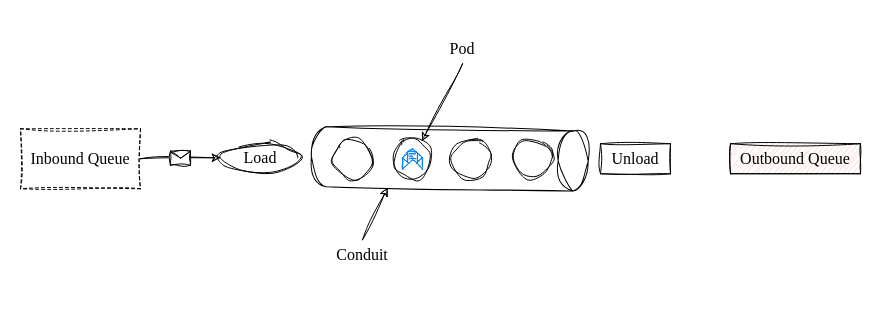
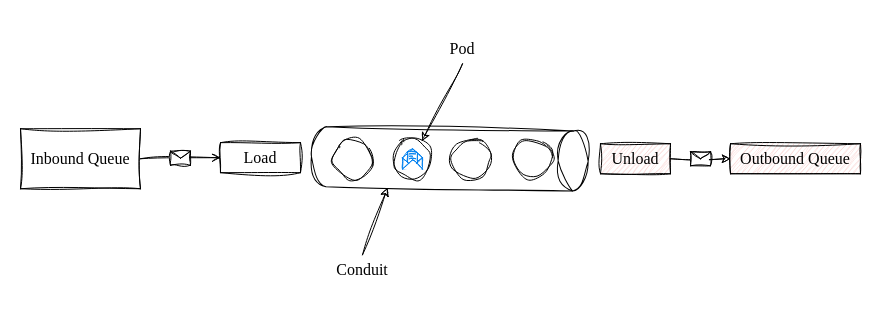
  <mxCell id="0" />
  <mxCell id="1" parent="0" />
  <mxCell id="2" value="" style="shape=cylinder3;whiteSpace=wrap;html=1;boundedLbl=1;backgroundOutline=1;size=15;rotation=91;sketch=1;curveFitting=1;jiggle=2;fontSize=16;" parent="1" vertex="1"><mxGeometry x="419.3" y="20" width="60" height="276.75" as="geometry" /></mxCell>
- <mxCell id="3" value="Inbound Queue" style="rounded=0;whiteSpace=wrap;html=1;fontFamily=Comic Sans MS;fontSize=16;sketch=1;curveFitting=1;jiggle=2;dashed=1;" parent="1" vertex="1"><mxGeometry x="20" y="128.25" width="120" height="60" as="geometry" /></mxCell>
+ <mxCell id="3" value="Inbound Queue" style="rounded=0;whiteSpace=wrap;html=1;fontFamily=Comic Sans MS;fontSize=16;sketch=1;curveFitting=1;jiggle=2;" parent="1" vertex="1"><mxGeometry x="20" y="128.25" width="120" height="60" as="geometry" /></mxCell>
  <mxCell id="4" value="Outbound Queue" style="rounded=0;whiteSpace=wrap;html=1;fontFamily=Comic Sans MS;fontSize=16;sketch=1;curveFitting=1;jiggle=2;fillColor=#f8cecc;" parent="1" vertex="1"><mxGeometry x="730" y="143.253" width="130" height="30" as="geometry" /></mxCell>
  <mxCell id="5" value="" style="ellipse;whiteSpace=wrap;html=1;fontFamily=Comic Sans MS;fontSize=16;sketch=1;curveFitting=1;jiggle=2;" parent="1" vertex="1"><mxGeometry x="392" y="138.253" width="40" height="40" as="geometry" /></mxCell>
  <mxCell id="6" value="" style="ellipse;whiteSpace=wrap;html=1;fontFamily=Comic Sans MS;fontSize=16;sketch=1;curveFitting=1;jiggle=2;" parent="1" vertex="1"><mxGeometry x="332" y="138.253" width="40" height="40" as="geometry" /></mxCell>
  <mxCell id="7" value="" style="ellipse;whiteSpace=wrap;html=1;fontFamily=Comic Sans MS;fontSize=16;sketch=1;curveFitting=1;jiggle=2;" parent="1" vertex="1"><mxGeometry x="512" y="138.253" width="40" height="40" as="geometry" /></mxCell>
  <mxCell id="8" value="" style="ellipse;whiteSpace=wrap;html=1;fontFamily=Comic Sans MS;fontSize=16;sketch=1;curveFitting=1;jiggle=2;" parent="1" vertex="1"><mxGeometry x="450" y="138.25" width="42" height="40" as="geometry" /></mxCell>
- <mxCell id="9" value="Load" style="ellipse;whiteSpace=wrap;html=1;fontFamily=Comic Sans MS;fontSize=16;sketch=1;curveFitting=1;jiggle=2;" parent="1" vertex="1"><mxGeometry x="220" y="142.17" width="80" height="30" as="geometry" /></mxCell>
- <mxCell id="10" value="Unload" style="rounded=0;whiteSpace=wrap;html=1;fontFamily=Comic Sans MS;fontSize=16;rotation=0;sketch=1;curveFitting=1;jiggle=2;" parent="1" vertex="1"><mxGeometry x="600" y="143.253" width="70" height="30" as="geometry" /></mxCell>
- <mxCell id="11" value="Conduit" style="text;html=1;align=center;verticalAlign=middle;whiteSpace=wrap;rounded=0;sketch=1;curveFitting=1;jiggle=2;fontFamily=Comic Sans MS;fontSize=16;" parent="1" vertex="1"><mxGeometry x="332" y="239.333" width="60" height="30" as="geometry" /></mxCell>
+ <mxCell id="9" value="Load" style="rounded=0;whiteSpace=wrap;html=1;fontFamily=Comic Sans MS;fontSize=16;sketch=1;curveFitting=1;jiggle=2;" parent="1" vertex="1"><mxGeometry x="220" y="142.17" width="80" height="30" as="geometry" /></mxCell>
+ <mxCell id="10" value="Unload" style="rounded=0;whiteSpace=wrap;html=1;fontFamily=Comic Sans MS;fontSize=16;rotation=0;sketch=1;curveFitting=1;jiggle=2;fillColor=#f8cecc;" parent="1" vertex="1"><mxGeometry x="600" y="143.253" width="70" height="30" as="geometry" /></mxCell>
+ <mxCell id="11" value="Conduit" style="text;html=1;align=center;verticalAlign=middle;whiteSpace=wrap;rounded=0;sketch=1;curveFitting=1;jiggle=2;fontFamily=Comic Sans MS;fontSize=16;" parent="1" vertex="1"><mxGeometry x="332" y="254.333" width="60" height="30" as="geometry" /></mxCell>
  <mxCell id="12" value="Pod" style="text;html=1;align=center;verticalAlign=middle;whiteSpace=wrap;rounded=0;sketch=1;curveFitting=1;jiggle=2;fontFamily=Comic Sans MS;fontSize=16;" parent="1" vertex="1"><mxGeometry x="432" y="33.253" width="60" height="30" as="geometry" /></mxCell>
  <mxCell id="13" value="" style="endArrow=classic;html=1;rounded=0;exitX=0.5;exitY=1;exitDx=0;exitDy=0;sketch=1;curveFitting=1;jiggle=2;fontFamily=Comic Sans MS;fontSize=16;" parent="1" source="12" target="5" edge="1"><mxGeometry width="50" height="50" relative="1" as="geometry"><mxPoint x="272" y="293.253" as="sourcePoint" /><mxPoint x="322" y="243.253" as="targetPoint" /></mxGeometry></mxCell>
- <mxCell id="14" value="" style="endArrow=classic;html=1;rounded=0;entryX=0;entryY=0.5;entryDx=0;entryDy=0;sketch=1;curveFitting=1;jiggle=2;fontFamily=Comic Sans MS;fontSize=16;exitX=1;exitY=0.5;exitDx=0;exitDy=0;" parent="1" source="3" target="9" edge="1"><mxGeometry relative="1" as="geometry"><mxPoint x="300" y="157.92" as="sourcePoint" /><mxPoint x="330" y="252.173" as="targetPoint" /></mxGeometry></mxCell>
+ <mxCell id="14" value="" style="endArrow=open;html=1;rounded=0;entryX=0;entryY=0.5;entryDx=0;entryDy=0;sketch=1;curveFitting=1;jiggle=2;fontFamily=Comic Sans MS;fontSize=16;exitX=1;exitY=0.5;exitDx=0;exitDy=0;" parent="1" source="3" target="9" edge="1"><mxGeometry relative="1" as="geometry"><mxPoint x="300" y="157.92" as="sourcePoint" /><mxPoint x="330" y="252.173" as="targetPoint" /></mxGeometry></mxCell>
  <mxCell id="15" value="" style="shape=message;html=1;outlineConnect=0;sketch=1;curveFitting=1;jiggle=2;fontFamily=Comic Sans MS;fontSize=16;" parent="14" vertex="1"><mxGeometry width="20" height="14" relative="1" as="geometry"><mxPoint x="-10" y="-7" as="offset" /></mxGeometry></mxCell>
+ <mxCell id="16" value="" style="endArrow=classic;html=1;rounded=0;entryX=0;entryY=0.5;entryDx=0;entryDy=0;exitX=1;exitY=0.5;exitDx=0;exitDy=0;sketch=1;curveFitting=1;jiggle=2;fontFamily=Comic Sans MS;fontSize=16;" parent="1" source="10" target="4" edge="1"><mxGeometry relative="1" as="geometry"><mxPoint x="490" y="142.173" as="sourcePoint" /><mxPoint x="590" y="142.173" as="targetPoint" /></mxGeometry></mxCell>
+ <mxCell id="17" value="" style="shape=message;html=1;outlineConnect=0;sketch=1;curveFitting=1;jiggle=2;fontFamily=Comic Sans MS;fontSize=16;" parent="16" vertex="1"><mxGeometry width="20" height="14" relative="1" as="geometry"><mxPoint x="-10" y="-7" as="offset" /></mxGeometry></mxCell>
  <mxCell id="18" value="" style="endArrow=classic;html=1;rounded=0;exitX=0.5;exitY=0;exitDx=0;exitDy=0;entryX=1;entryY=0;entryDx=0;entryDy=200.062;entryPerimeter=0;sketch=1;curveFitting=1;jiggle=2;" parent="1" source="11" target="2" edge="1"><mxGeometry width="50" height="50" relative="1" as="geometry"><mxPoint x="770" y="169.33" as="sourcePoint" /><mxPoint x="820" y="119.33" as="targetPoint" /></mxGeometry></mxCell>
  <mxCell id="19" value="" style="html=1;verticalLabelPosition=bottom;align=center;labelBackgroundColor=#ffffff;verticalAlign=top;strokeWidth=1;strokeColor=#0080F0;shadow=0;dashed=0;shape=mxgraph.ios7.icons.envelope_(message);sketch=1;curveFitting=1;jiggle=2;" vertex="1" parent="1"><mxGeometry x="402" y="148.38" width="20" height="20" as="geometry" /></mxCell>
